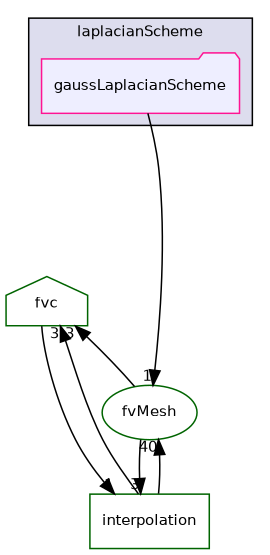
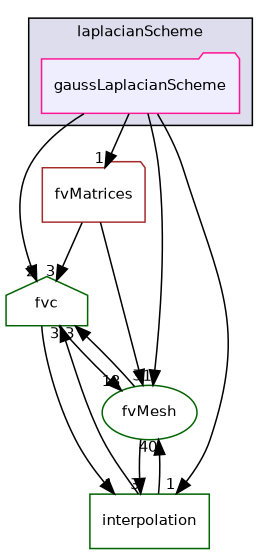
  digraph {
    compound=true
    node [color=darkgreen fontname=Helvetica fontsize=10 shape=folder]
    edge [headlabel=3 labeldistance=1.5 labelfontname=Helvetica labelfontsize=10]
    n1 [color=deeppink fillcolor="#eeeeff" label=gaussLaplacianScheme pencolor=black style=filled]
    n2 [label=fvc shape=house]
    n3 [label=fvMesh shape=ellipse]
    n4 [label=interpolation shape=box]
+   n5 [color=brown label=fvMatrices]
    subgraph cluster_1 {
      bgcolor="#ddddee"
      fontname=Helvetica
      fontsize=10
      label=laplacianScheme
      pencolor=black
      n1
    }
+   n1 -> n2 [headlabel=2]
    n1 -> n3 [headlabel=1]
+   n1 -> n4 [headlabel=1]
+   n1 -> n5 [headlabel=1]
+   n2 -> n3 [headlabel=18]
    n2 -> n4 [headlabel=1]
    n3 -> n2
    n3 -> n4
    n4 -> n2
    n4 -> n3 [headlabel=40]
+   n5 -> n2
+   n5 -> n3
  }
